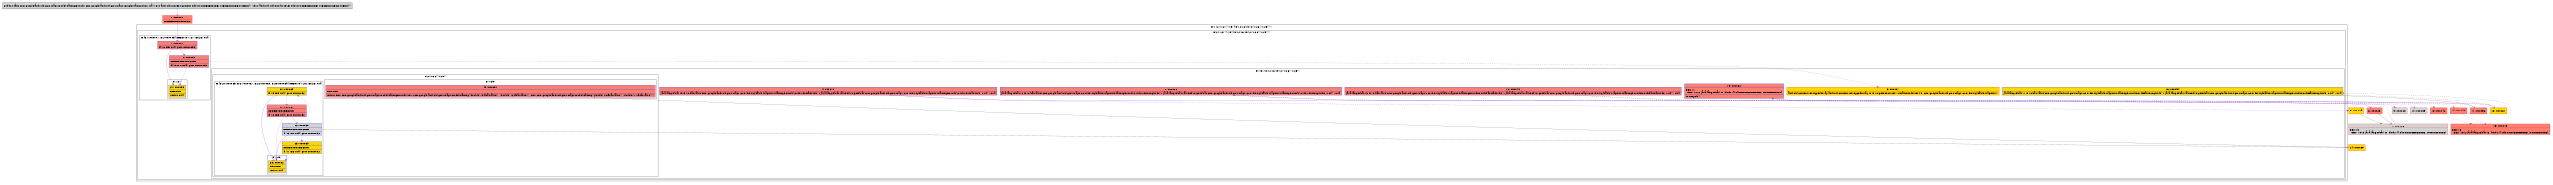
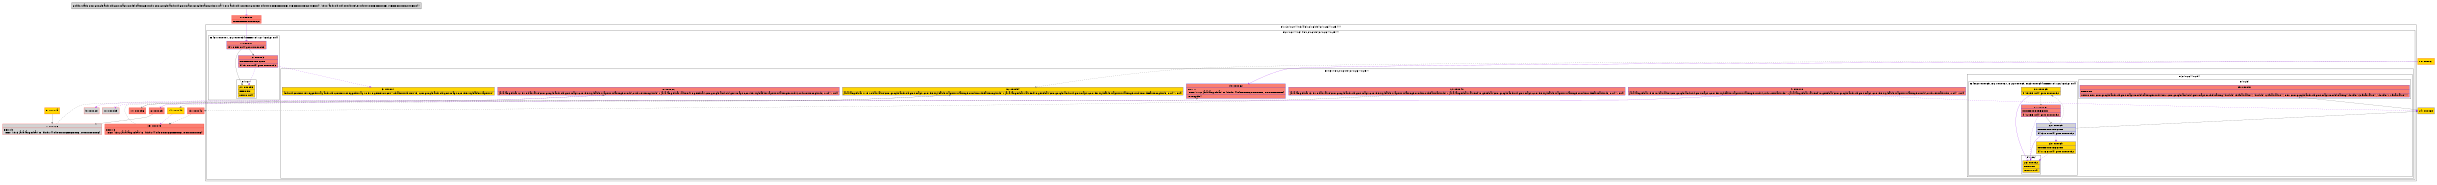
  digraph {
    node [color=blue fillcolor=salmon shape=record style=filled]
    edge [arrowhead=tee color=gray40 style=dashed]
    n1 [fillcolor=gold label="{27\:\ 0x0093|RETURN\l|return null\l}"]
    n2 [label="{1\:\ 0x0001|if (r8 == null) goto L_0x0093\l}"]
    n3 [label="{2\:\ 0x0003|ADDED_TO_REGION\l|if (r9 == null) goto L_0x0093\l}"]
    n4 [fillcolor=gold label="{26\:\ 0x0092|RETURN\l|return null\l}"]
    n5 [fillcolor=gold label="{20\:\ 0x0065|if (r9 == null) goto L_0x0092\l}"]
    n6 [label="{21\:\ 0x0067|ADDED_TO_REGION\l|if (r2 == null) goto L_0x0092\l}"]
    n7 [fillcolor=lightgrey label="{22\:\ 0x0069|ADDED_TO_REGION\l|if (r3 == null) goto L_0x0092\l}"]
    n8 [fillcolor=gold label="{23\:\ 0x006b|ADDED_TO_REGION\l|if (r1 == null) goto L_0x0092\l}"]
    n9 [label="{25\:\ 0x0091|RETURN\l|return new com.google.android.gms.maps.model.LatLngBounds(new com.google.android.gms.maps.model.LatLng((double) r9.floatValue(), (double) r2.floatValue()), new com.google.android.gms.maps.model.LatLng((double) r3.floatValue(), (double) r1.floatValue()))\l}"]
-   n10 [color=red fillcolor=gold label="{3\:\ 0x0007|android.content.res.TypedArray android.content.res.TypedArray r8 = r8.getResources().obtainAttributes(r9, com.google.android.gms.maps.C0819R.styleable.MapAttrs)\l}"]
+   n10 [fillcolor=gold label="{3\:\ 0x0007|android.content.res.TypedArray android.content.res.TypedArray r8 = r8.getResources().obtainAttributes(r9, com.google.android.gms.maps.C0819R.styleable.MapAttrs)\l}"]
    n11 [label="{4\:\ 0x0018|java.lang.Float r9 = r8.hasValue(com.google.android.gms.maps.C0819R.styleable.MapAttrs_latLngBoundsSouthWestLatitude) ? java.lang.Float.valueOf(r8.getFloat(com.google.android.gms.maps.C0819R.styleable.MapAttrs_latLngBoundsSouthWestLatitude, 0.0f)) : null\l}"]
    n12 [label="{8\:\ 0x002c|java.lang.Float r2 = r8.hasValue(com.google.android.gms.maps.C0819R.styleable.MapAttrs_latLngBoundsSouthWestLongitude) ? java.lang.Float.valueOf(r8.getFloat(com.google.android.gms.maps.C0819R.styleable.MapAttrs_latLngBoundsSouthWestLongitude, 0.0f)) : null\l}"]
    n13 [label="{12\:\ 0x0040|java.lang.Float r3 = r8.hasValue(com.google.android.gms.maps.C0819R.styleable.MapAttrs_latLngBoundsNorthEastLatitude) ? java.lang.Float.valueOf(r8.getFloat(com.google.android.gms.maps.C0819R.styleable.MapAttrs_latLngBoundsNorthEastLatitude, 0.0f)) : null\l}"]
    n14 [fillcolor=gold label="{16\:\ 0x0054|java.lang.Float r1 = r8.hasValue(com.google.android.gms.maps.C0819R.styleable.MapAttrs_latLngBoundsNorthEastLongitude) ? java.lang.Float.valueOf(r8.getFloat(com.google.android.gms.maps.C0819R.styleable.MapAttrs_latLngBoundsNorthEastLongitude, 0.0f)) : null\l}"]
    n15 [label="{19\:\ 0x0062|PHI: r1 \l  PHI: (r1v2 java.lang.Float) =  binds: [] A[DONT_GENERATE, DONT_INLINE]\l|r8.recycle()\l}"]
-   n16 [color=red fillcolor=gold label="{24\:\ 0x006e}"]
+   n16 [fillcolor=gold label="{24\:\ 0x006e}"]
    n17 [color=red fillcolor=gold label="{5\:\ 0x001a}"]
    n18 [color=red label="{6\:\ 0x0025}"]
    n19 [color=red fillcolor=lightgrey label="{9\:\ 0x002e}"]
    n20 [color=red fillcolor=lightgrey label="{10\:\ 0x0039}"]
    n21 [color=red label="{13\:\ 0x0042}"]
-   n22 [color=red label="{14\:\ 0x004d}"]
+   n22 [color=red fillcolor=gold label="{14\:\ 0x004d}"]
    n23 [color=red label="{17\:\ 0x0056}"]
    n24 [color=red fillcolor=gold label="{18\:\ 0x0061}"]
    n25 [color=red fillcolor=lightgrey label="{7\:\ 0x0026|PHI: r9 \l  PHI: (r9v3 java.lang.Float) =  binds: [] A[DONT_GENERATE, DONT_INLINE]\l}"]
    n26 [color=red label="{15\:\ 0x004e|PHI: r3 \l  PHI: (r3v2 java.lang.Float) =  binds: [] A[DONT_GENERATE, DONT_INLINE]\l}"]
    n27 [color=red label="{0\:\ 0x0000|MTH_ENTER_BLOCK\l}"]
    n28 [fillcolor=lightgrey label="{public static com.google.android.gms.maps.model.LatLngBounds com.google.android.gms.maps.GoogleMapOptions.zza((r8v0 android.content.Context A[IMMUTABLE_TYPE, METHOD_ARGUMENT]), (r9v0 android.util.AttributeSet A[IMMUTABLE_TYPE, METHOD_ARGUMENT])) }" color=""]
    subgraph cluster_1 {
      label="R(1:(2:(1:27)|(7:3|4|8|12|16|19|(2:(1:26)|(1:25)))))"
      subgraph cluster_2 {
        label="R(2:(1:27)|(7:3|4|8|12|16|19|(2:(1:26)|(1:25))))"
        subgraph cluster_3 {
          label="IF [B:1:0x0001, B:2:0x0003] THEN: R(1:27) ELSE: null"
          n2
          n3
          subgraph cluster_4 {
            label="R(1:27)"
            n1
          }
        }
        subgraph cluster_5 {
          label="R(7:3|4|8|12|16|19|(2:(1:26)|(1:25)))"
          n10
          n11
          n12
          n13
          n14
          n15
          subgraph cluster_6 {
            label="R(2:(1:26)|(1:25))"
            subgraph cluster_7 {
              label="IF [B:20:0x0065, B:21:0x0067, B:22:0x0069, B:23:0x006b] THEN: R(1:26) ELSE: null"
              n5
              n6
              n7
              n8
              subgraph cluster_8 {
                label="R(1:26)"
                n4
              }
            }
            subgraph cluster_9 {
              label="R(1:25)"
              n9
            }
          }
        }
      }
    }
    n2 -> n1 [arrowhead=diamond style=solid]
    n2 -> n3 [arrowhead=diamond style=solid]
    n3 -> n1 [arrowhead=diamond color=purple]
    n3 -> n10 [arrowhead=normal color=purple]
    n5 -> n4 [color=purple style=solid]
    n5 -> n6
    n6 -> n4 [arrowhead=normal color=purple]
    n6 -> n7 [style=solid]
    n7 -> n4 [arrowhead=normal color=purple style=solid]
    n7 -> n5 [arrowhead=normal]
    n7 -> n8 [arrowhead=diamond color=purple]
    n7 -> n16 [arrowhead=normal style=solid]
    n8 -> n4 [arrowhead=diamond color=purple]
-   n11 -> n17 [arrowhead=diamond color=purple]
+   n11 -> n16 [arrowhead=diamond color=purple]
    n11 -> n18 [color=purple style=solid]
    n12 -> n19 [arrowhead=normal color=purple]
    n12 -> n20 [color=purple]
    n13 -> n21 [arrowhead=diamond]
    n13 -> n22 [arrowhead=normal]
    n14 -> n23 [style=solid]
-   n14 -> n24
+   n24 -> n14
    n16 -> n9 [style=solid]
    n17 -> n25 [arrowhead=normal style=solid]
    n18 -> n25 [style=solid]
    n21 -> n26 [arrowhead=diamond]
    n22 -> n26 [color=purple]
    n23 -> n15 [arrowhead=normal]
    n24 -> n15 [color=purple style=solid]
    n25 -> n12 [arrowhead=normal]
    n26 -> n14
    n27 -> n2 [color=purple style=solid]
    n28 -> n27 [color=purple style=solid]
  }
